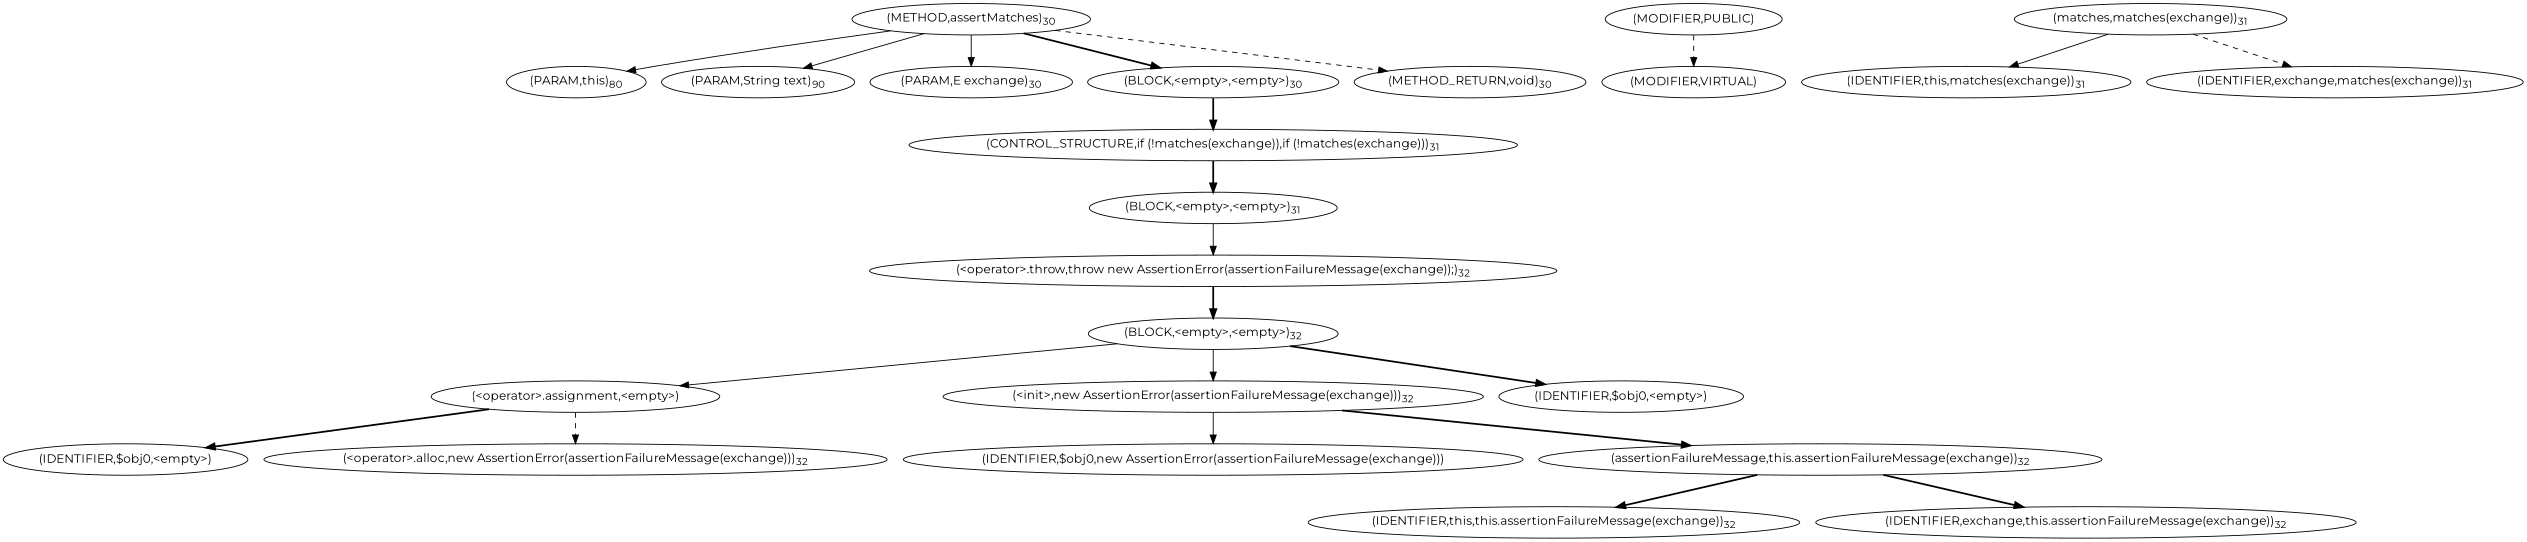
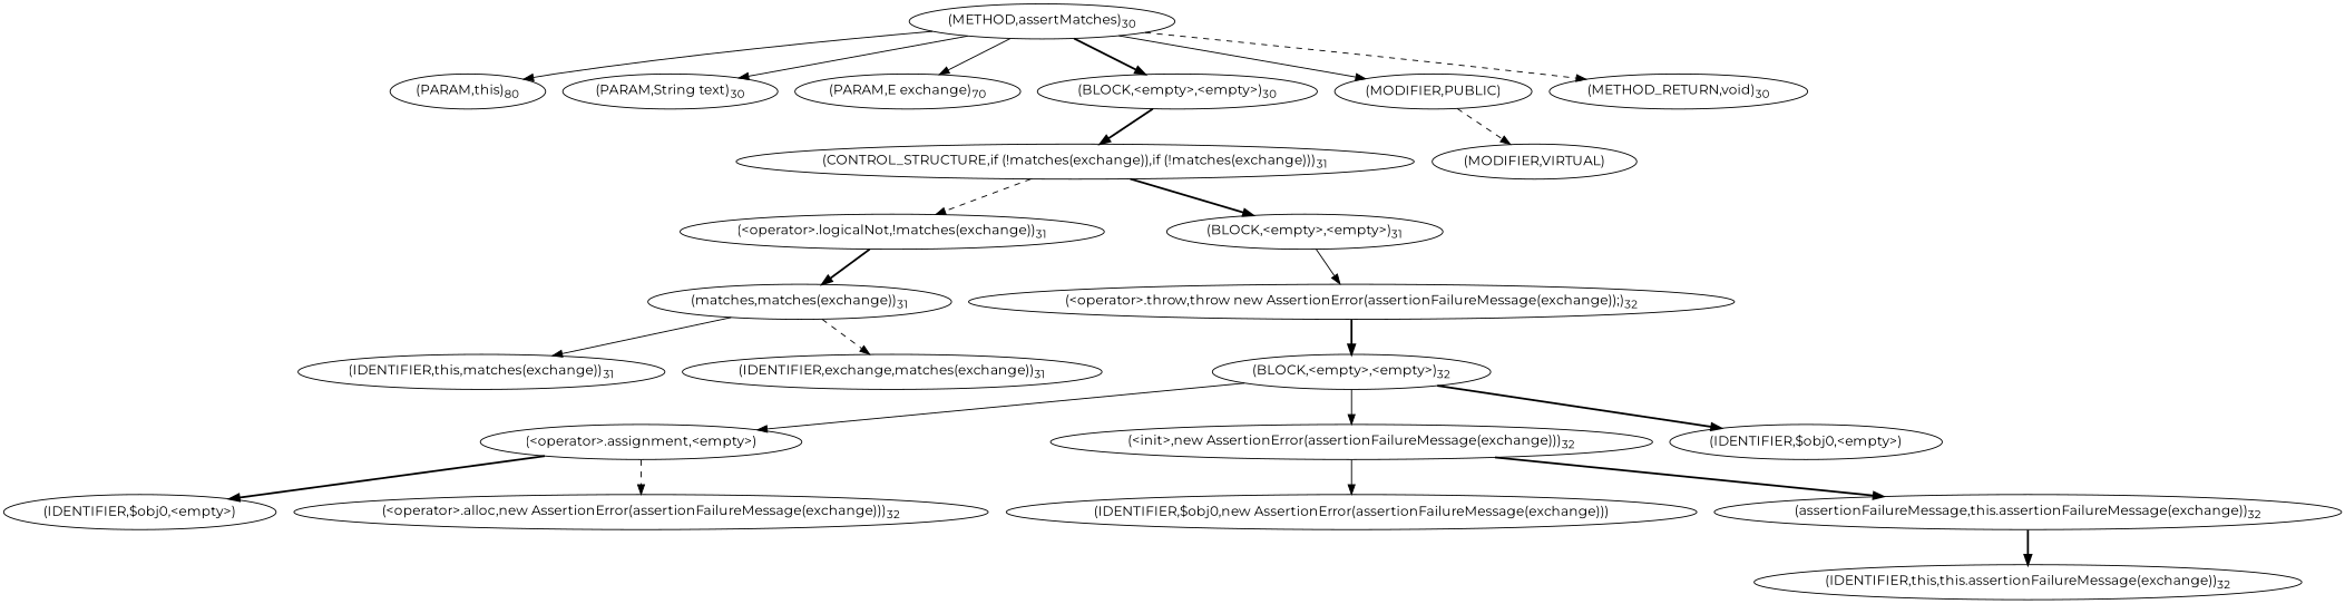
  digraph {
    fontname=Montserrat
    node [fontname=Montserrat]
    edge [fontname=Montserrat style=bold]
    n1 [label=<(METHOD,assertMatches)<SUB>30</SUB>>]
    n2 [label=<(PARAM,this)<SUB>80</SUB>>]
-   n3 [label=<(PARAM,String text)<SUB>90</SUB>>]
-   n4 [label=<(PARAM,E exchange)<SUB>30</SUB>>]
+   n3 [label=<(PARAM,String text)<SUB>30</SUB>>]
+   n4 [label=<(PARAM,E exchange)<SUB>70</SUB>>]
    n5 [label=<(BLOCK,&lt;empty&gt;,&lt;empty&gt;)<SUB>30</SUB>>]
    n6 [label=<(MODIFIER,PUBLIC)>]
    n7 [label=<(METHOD_RETURN,void)<SUB>30</SUB>>]
    n8 [label=<(CONTROL_STRUCTURE,if (!matches(exchange)),if (!matches(exchange)))<SUB>31</SUB>>]
    n9 [label=<(MODIFIER,VIRTUAL)>]
+   n10 [label=<(&lt;operator&gt;.logicalNot,!matches(exchange))<SUB>31</SUB>>]
    n11 [label=<(BLOCK,&lt;empty&gt;,&lt;empty&gt;)<SUB>31</SUB>>]
    n12 [label=<(matches,matches(exchange))<SUB>31</SUB>>]
    n13 [label=<(&lt;operator&gt;.throw,throw new AssertionError(assertionFailureMessage(exchange));)<SUB>32</SUB>>]
    n14 [label=<(IDENTIFIER,this,matches(exchange))<SUB>31</SUB>>]
    n15 [label=<(IDENTIFIER,exchange,matches(exchange))<SUB>31</SUB>>]
    n16 [label=<(BLOCK,&lt;empty&gt;,&lt;empty&gt;)<SUB>32</SUB>>]
    n17 [label=<(&lt;operator&gt;.assignment,&lt;empty&gt;)>]
    n18 [label=<(&lt;init&gt;,new AssertionError(assertionFailureMessage(exchange)))<SUB>32</SUB>>]
    n19 [label=<(IDENTIFIER,$obj0,&lt;empty&gt;)>]
    n20 [label=<(IDENTIFIER,$obj0,&lt;empty&gt;)>]
    n21 [label=<(&lt;operator&gt;.alloc,new AssertionError(assertionFailureMessage(exchange)))<SUB>32</SUB>>]
    n22 [label=<(IDENTIFIER,$obj0,new AssertionError(assertionFailureMessage(exchange)))>]
    n23 [label=<(assertionFailureMessage,this.assertionFailureMessage(exchange))<SUB>32</SUB>>]
    n24 [label=<(IDENTIFIER,this,this.assertionFailureMessage(exchange))<SUB>32</SUB>>]
-   n25 [label=<(IDENTIFIER,exchange,this.assertionFailureMessage(exchange))<SUB>32</SUB>>]
    n1 -> n2 [style=solid]
    n1 -> n3 [style=solid]
    n1 -> n4 [style=solid]
    n1 -> n5
+   n1 -> n6 [style=solid]
    n1 -> n7 [style=dashed]
    n5 -> n8
    n6 -> n9 [style=dashed]
+   n8 -> n10 [style=dashed]
    n8 -> n11
+   n10 -> n12
    n11 -> n13 [style=solid]
    n12 -> n14 [style=solid]
    n12 -> n15 [style=dashed]
    n13 -> n16
    n16 -> n17 [style=solid]
    n16 -> n18 [style=solid]
    n16 -> n19
    n17 -> n20
    n17 -> n21 [style=dashed]
    n18 -> n22 [style=solid]
    n18 -> n23
    n23 -> n24
-   n23 -> n25
  }
